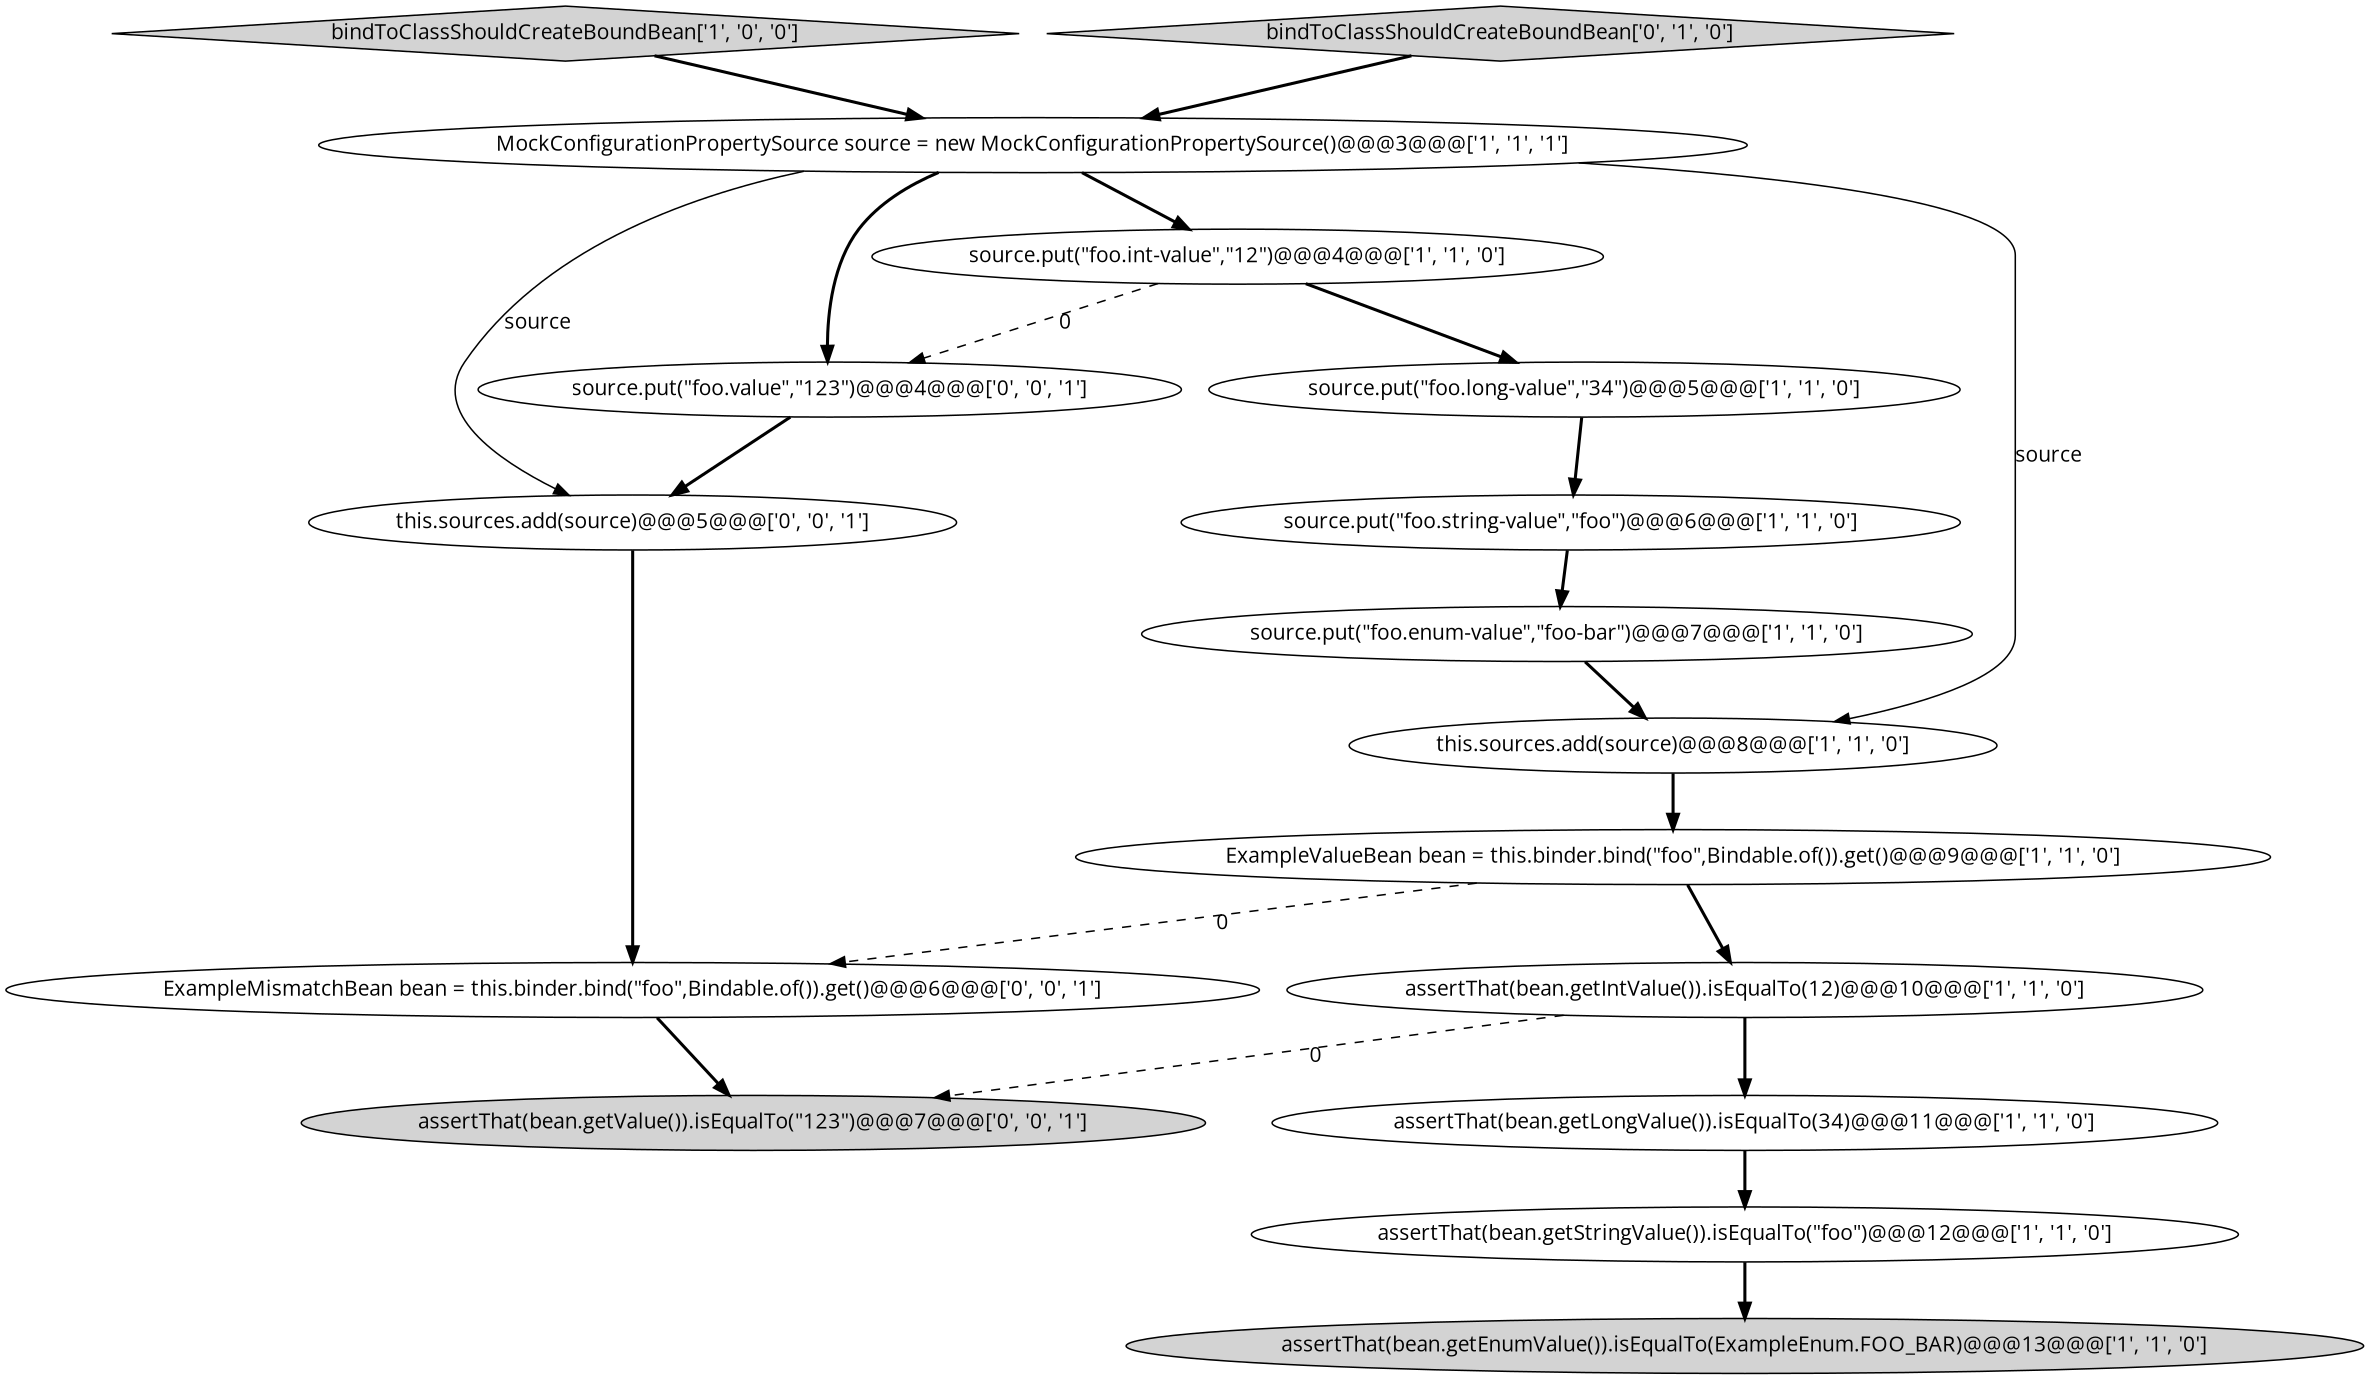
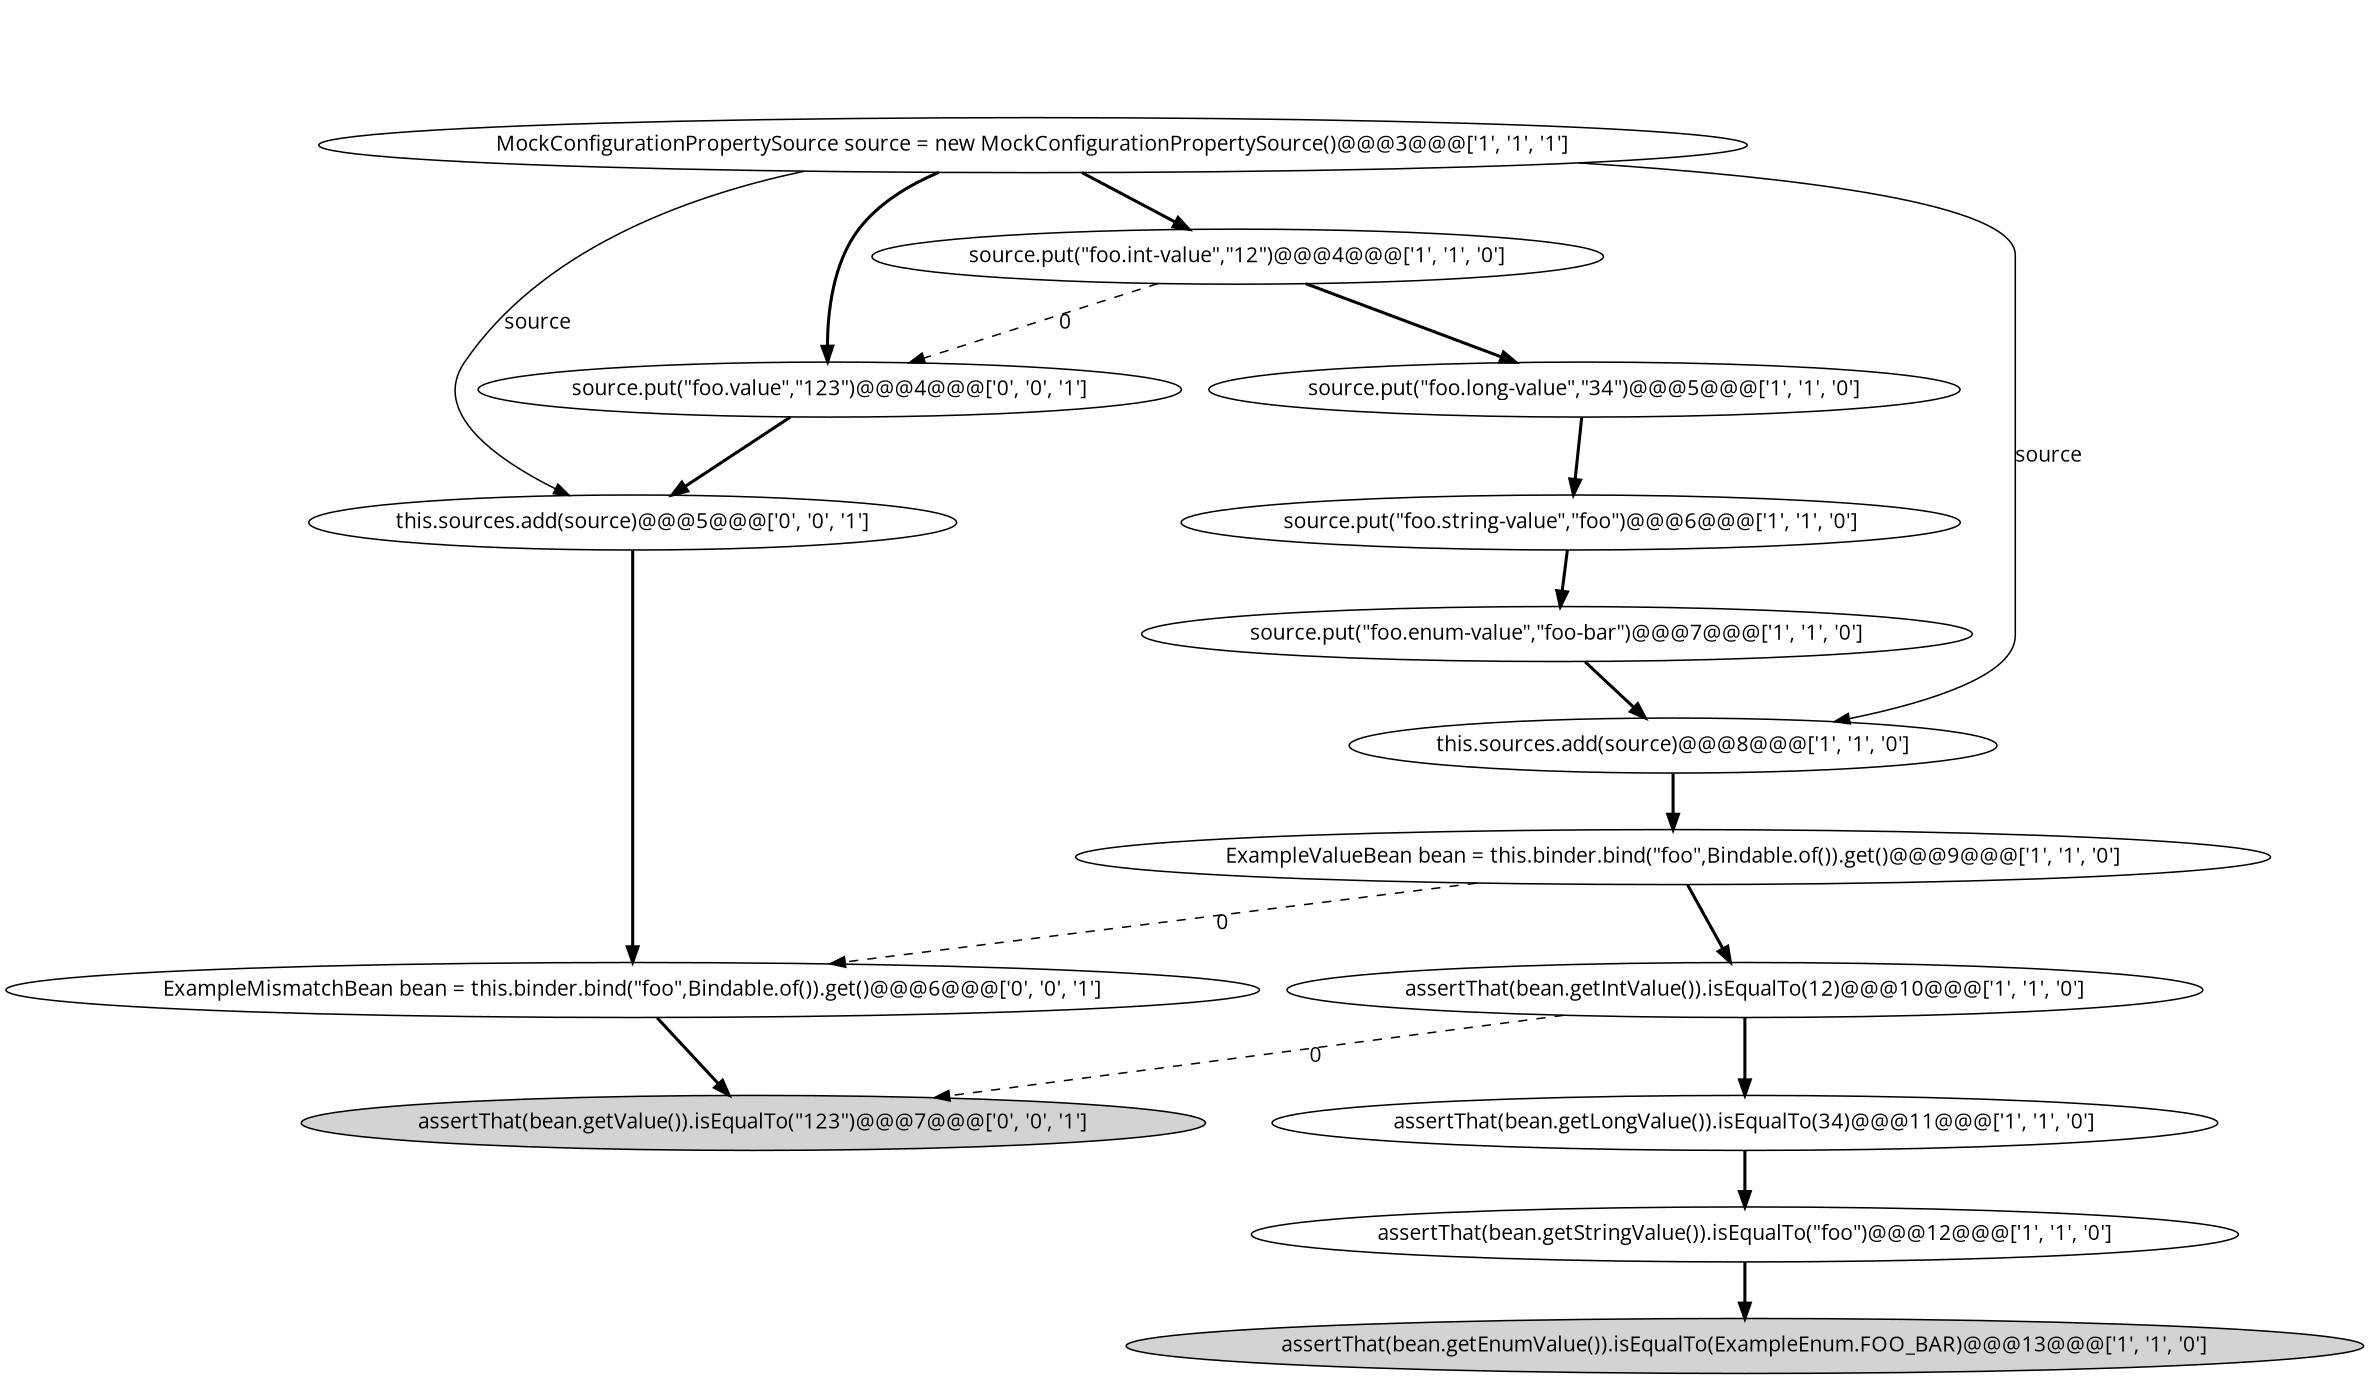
  digraph {
    fontname="Open Sans"
    node [fillcolor=white fontname="Open Sans" shape=ellipse style=filled]
    edge [fontname="Open Sans" style=bold]
    n1 [label="source.put(\"foo.int-value\",\"12\")@@@4@@@['1', '1', '0']"]
    n2 [label="source.put(\"foo.long-value\",\"34\")@@@5@@@['1', '1', '0']"]
    n3 [label="source.put(\"foo.value\",\"123\")@@@4@@@['0', '0', '1']"]
    n4 [label="source.put(\"foo.string-value\",\"foo\")@@@6@@@['1', '1', '0']"]
    n5 [label="this.sources.add(source)@@@5@@@['0', '0', '1']"]
    n6 [fillcolor=lightgray label="assertThat(bean.getEnumValue()).isEqualTo(ExampleEnum.FOO_BAR)@@@13@@@['1', '1', '0']"]
    n7 [label="assertThat(bean.getLongValue()).isEqualTo(34)@@@11@@@['1', '1', '0']"]
    n8 [label="assertThat(bean.getStringValue()).isEqualTo(\"foo\")@@@12@@@['1', '1', '0']"]
-   n9 [fillcolor=lightgray label="bindToClassShouldCreateBoundBean['1', '0', '0']" shape=diamond]
    n10 [label="MockConfigurationPropertySource source = new MockConfigurationPropertySource()@@@3@@@['1', '1', '1']"]
    n11 [label="this.sources.add(source)@@@8@@@['1', '1', '0']"]
    n12 [label="ExampleMismatchBean bean = this.binder.bind(\"foo\",Bindable.of()).get()@@@6@@@['0', '0', '1']"]
    n13 [fillcolor=lightgray label="assertThat(bean.getValue()).isEqualTo(\"123\")@@@7@@@['0', '0', '1']"]
    n14 [label="ExampleValueBean bean = this.binder.bind(\"foo\",Bindable.of()).get()@@@9@@@['1', '1', '0']"]
    n15 [label="assertThat(bean.getIntValue()).isEqualTo(12)@@@10@@@['1', '1', '0']"]
-   n16 [fillcolor=lightgray label="bindToClassShouldCreateBoundBean['0', '1', '0']" shape=diamond]
    n17 [label="source.put(\"foo.enum-value\",\"foo-bar\")@@@7@@@['1', '1', '0']"]
    n1 -> n2
    n1 -> n3 [label=0 style=dashed]
    n2 -> n4
    n3 -> n5
    n4 -> n17
    n5 -> n12
    n7 -> n8
    n8 -> n6
-   n9 -> n10
    n10 -> n1
    n10 -> n3
    n10 -> n5 [label=source style=solid]
    n10 -> n11 [label=source style=solid]
    n11 -> n14
    n12 -> n13
    n14 -> n12 [label=0 style=dashed]
    n14 -> n15
    n15 -> n7
    n15 -> n13 [label=0 style=dashed]
-   n16 -> n10
    n17 -> n11
  }
